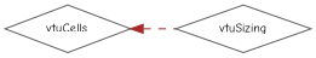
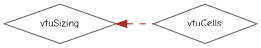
  digraph {
    rankdir=LR
    fontname="Comic Neue"
    node [color=grey40 fillcolor=white fontname="Comic Neue" fontsize=10 shape=diamond style=filled]
    n1 [height=0.2 label=vtuSizing width=0.4]
    n2 [height=0.2 label=vtuCells width=0.4]
-   n2 -> n1 [color=brown dir=back fontname="Comic Neue" fontsize=10 labelfontname=Helvetica labelfontsize=10 style=dashed]
+   n1 -> n2 [color=brown dir=back fontname="Comic Neue" fontsize=10 labelfontname=Helvetica labelfontsize=10 style=dashed]
  }
